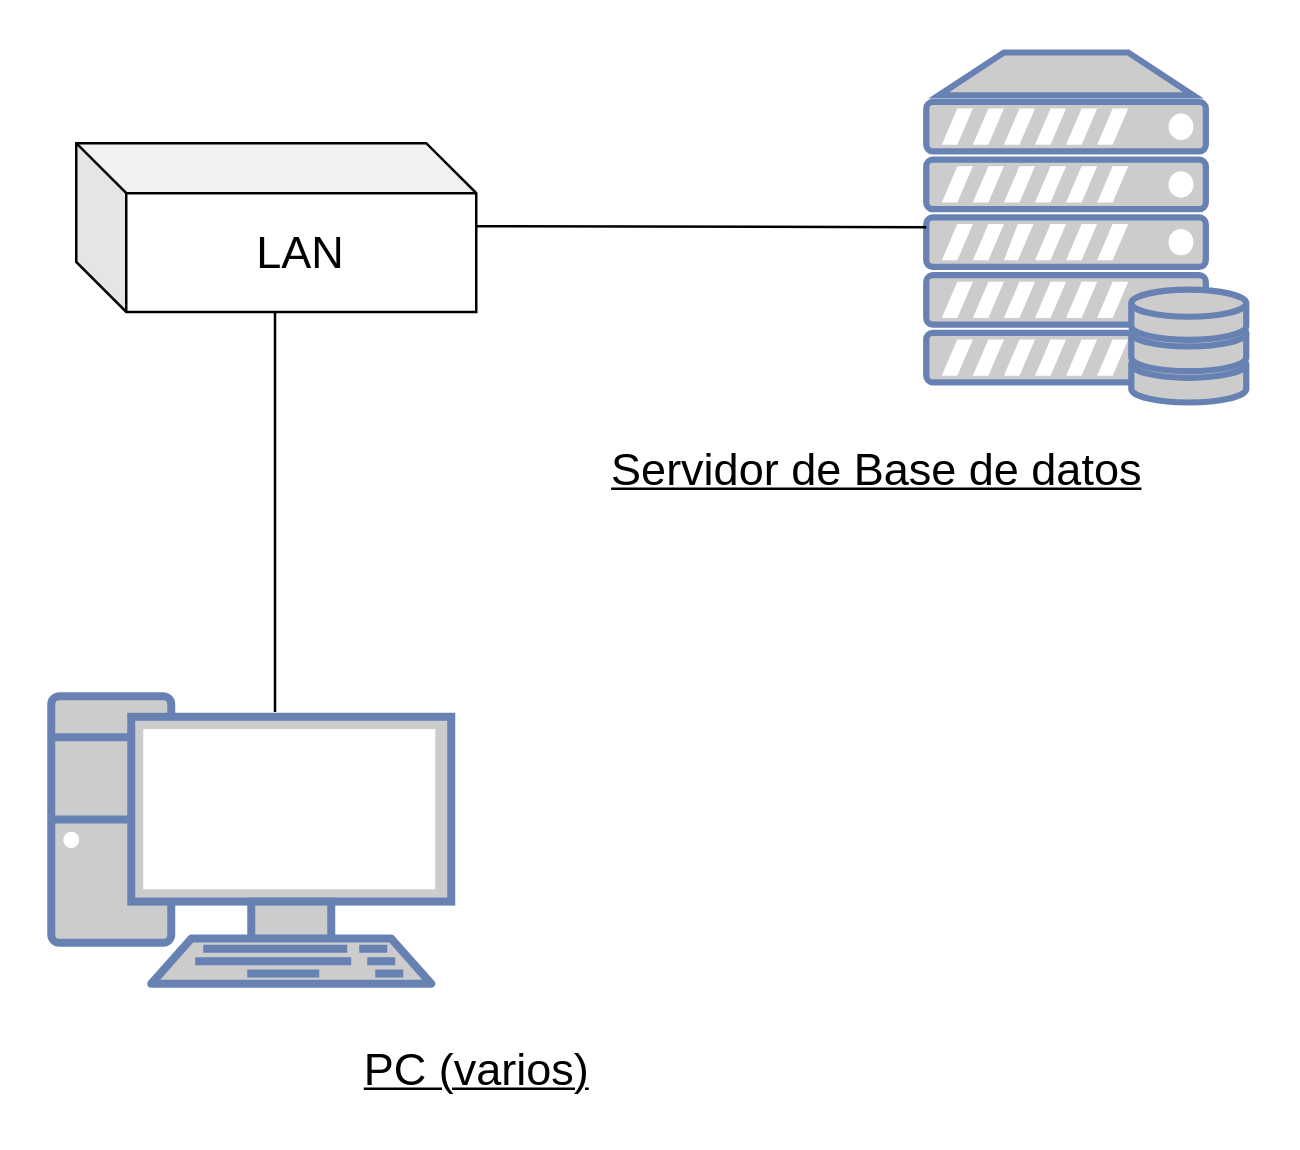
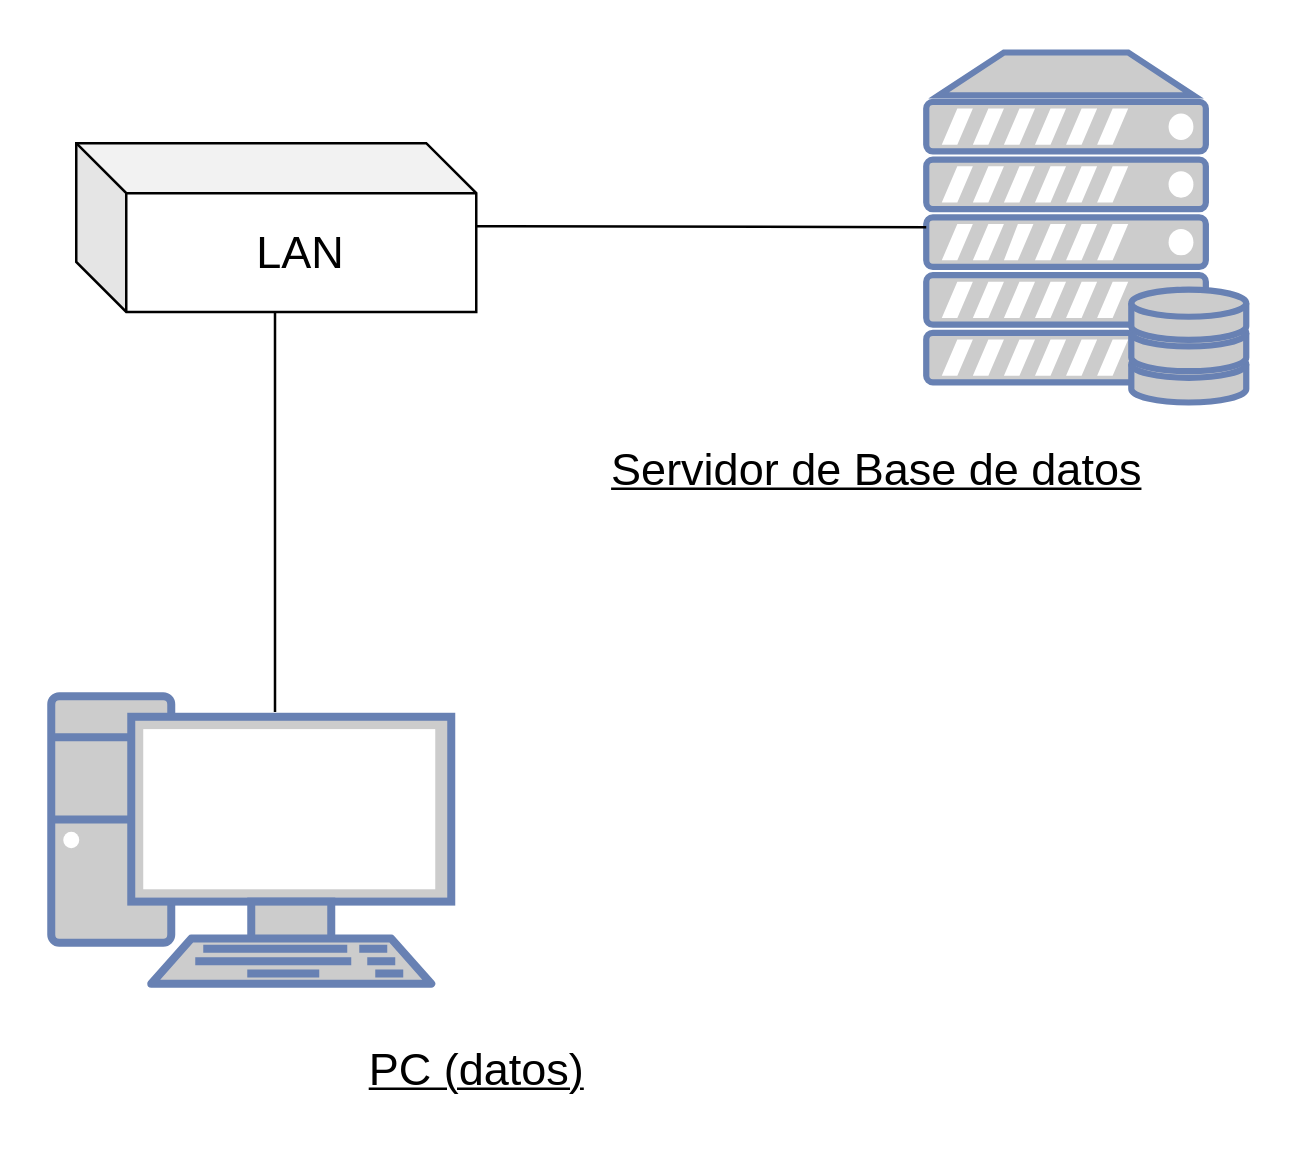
  <mxCell id="0" />
  <mxCell id="1" parent="0" />
  <mxCell id="2" value="" style="fontColor=#0066CC;verticalAlign=top;verticalLabelPosition=bottom;labelPosition=center;align=center;html=1;outlineConnect=0;fillColor=#CCCCCC;strokeColor=#6881B3;gradientColor=none;gradientDirection=north;strokeWidth=2;shape=mxgraph.networks.server_storage;" parent="1" vertex="1"><mxGeometry x="370" y="20.5" width="128" height="140" as="geometry" /></mxCell>
  <mxCell id="3" value="&lt;span style=&quot;font-size: 18px&quot;&gt;&lt;u&gt;Servidor de Base de datos&lt;/u&gt;&lt;/span&gt;" style="text;html=1;align=center;verticalAlign=middle;resizable=0;points=[];autosize=1;" parent="1" vertex="1"><mxGeometry x="235" y="178" width="230" height="20" as="geometry" /></mxCell>
  <mxCell id="4" value="&lt;font style=&quot;font-size: 18px&quot;&gt;LAN&lt;/font&gt;" style="shape=cube;whiteSpace=wrap;html=1;boundedLbl=1;backgroundOutline=1;darkOpacity=0.05;darkOpacity2=0.1;" parent="1" vertex="1"><mxGeometry x="30" y="56.75" width="160" height="67.5" as="geometry" /></mxCell>
  <mxCell id="5" value="" style="fontColor=#0066CC;verticalAlign=top;verticalLabelPosition=bottom;labelPosition=center;align=center;html=1;outlineConnect=0;fillColor=#CCCCCC;strokeColor=#6881B3;gradientColor=none;gradientDirection=north;strokeWidth=2;shape=mxgraph.networks.pc;" parent="1" vertex="1"><mxGeometry x="20" y="278" width="160" height="115" as="geometry" /></mxCell>
- <mxCell id="6" value="&lt;u&gt;&lt;font style=&quot;font-size: 18px&quot;&gt;PC (varios)&lt;/font&gt;&lt;/u&gt;" style="text;html=1;align=center;verticalAlign=middle;resizable=0;points=[];autosize=1;" parent="1" vertex="1"><mxGeometry x="135" y="418" width="110" height="20" as="geometry" /></mxCell>
+ <mxCell id="6" value="&lt;u&gt;&lt;font style=&quot;font-size: 18px&quot;&gt;PC (datos)&lt;/font&gt;&lt;/u&gt;" style="text;html=1;align=center;verticalAlign=middle;resizable=0;points=[];autosize=1;" parent="1" vertex="1"><mxGeometry x="135" y="418" width="110" height="20" as="geometry" /></mxCell>
  <mxCell id="7" value="" style="endArrow=none;html=1;" parent="1" target="2" edge="1"><mxGeometry width="50" height="50" relative="1" as="geometry"><mxPoint x="190" y="90" as="sourcePoint" /><mxPoint x="70" y="138" as="targetPoint" /></mxGeometry></mxCell>
  <mxCell id="8" value="" style="endArrow=none;html=1;" parent="1" edge="1"><mxGeometry width="50" height="50" relative="1" as="geometry"><mxPoint x="109.5" y="124.25" as="sourcePoint" /><mxPoint x="109.5" y="284.25" as="targetPoint" /></mxGeometry></mxCell>
